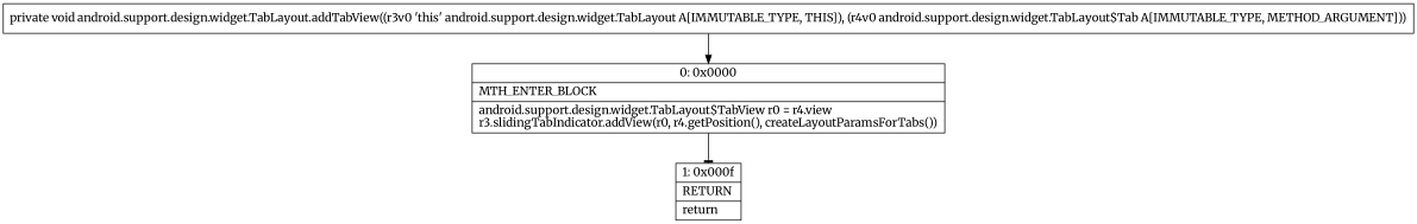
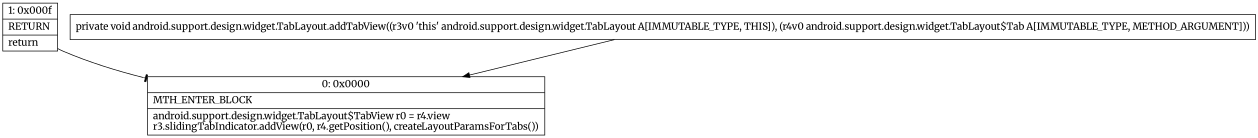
  digraph {
    fontname=Merriweather
    node [shape=record fontname=Merriweather]
    edge [fontname=Merriweather]
    n1 [label="{0\:\ 0x0000|MTH_ENTER_BLOCK\l|android.support.design.widget.TabLayout$TabView r0 = r4.view\lr3.slidingTabIndicator.addView(r0, r4.getPosition(), createLayoutParamsForTabs())\l}"]
    n2 [label="{1\:\ 0x000f|RETURN\l|return\l}"]
    n3 [label="{private void android.support.design.widget.TabLayout.addTabView((r3v0 'this' android.support.design.widget.TabLayout A[IMMUTABLE_TYPE, THIS]), (r4v0 android.support.design.widget.TabLayout$Tab A[IMMUTABLE_TYPE, METHOD_ARGUMENT])) }"]
-   n1 -> n2 [arrowhead=tee]
+   n2 -> n1 [arrowhead=tee]
    n3 -> n1 [arrowhead=normal]
  }
